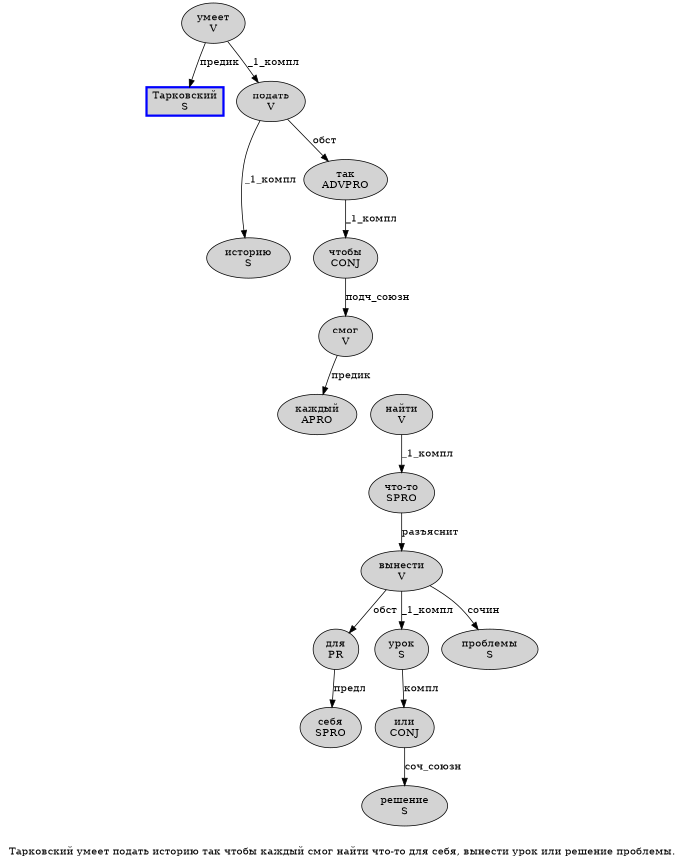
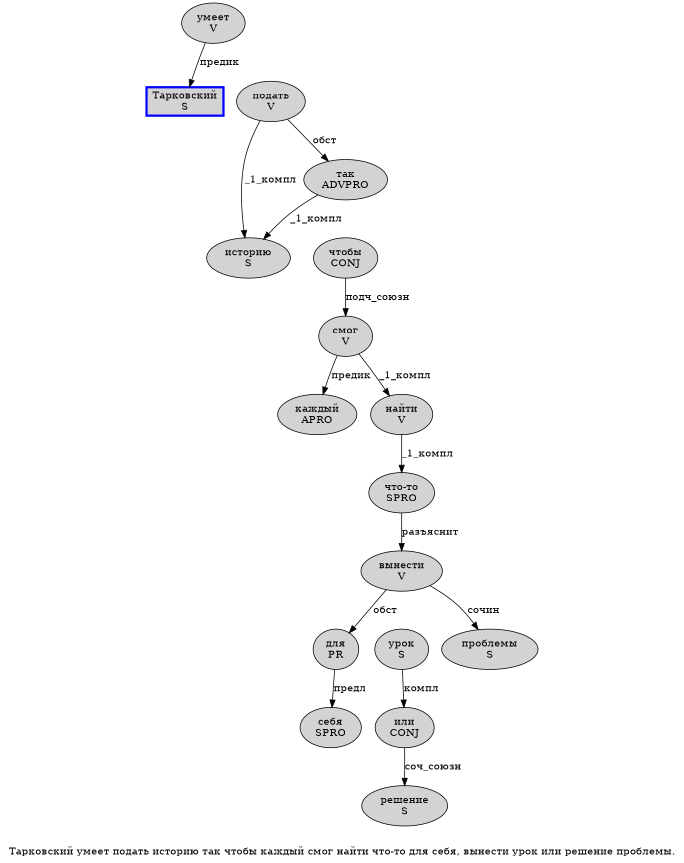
  digraph {
    label="Тарковский умеет подать историю так чтобы каждый смог найти что-то для себя, вынести урок или решение проблемы."
    node [fillcolor=lightgray penwidth=1 shape=ellipse style=filled]
    n1 [color=blue label="Тарковский\nS" penwidth=3 shape=box]
    n2 [label="умеет\nV"]
    n3 [label="подать\nV"]
    n4 [label="историю\nS"]
    n5 [label="так\nADVPRO"]
    n6 [label="чтобы\nCONJ"]
    n7 [label="смог\nV"]
    n8 [label="каждый\nAPRO"]
    n9 [label="найти\nV"]
    n10 [label="что-то\nSPRO"]
    n11 [label="вынести\nV"]
    n12 [label="для\nPR"]
    n13 [label="урок\nS"]
    n14 [label="проблемы\nS"]
    n15 [label="себя\nSPRO"]
    n16 [label="или\nCONJ"]
    n17 [label="решение\nS"]
    n2 -> n1 [label="предик"]
-   n2 -> n3 [label="_1_компл"]
    n3 -> n4 [label="_1_компл"]
    n3 -> n5 [label="обст"]
-   n5 -> n6 [label="_1_компл"]
+   n5 -> n4 [label="_1_компл"]
    n6 -> n7 [label="подч_союзн"]
    n7 -> n8 [label="предик"]
+   n7 -> n9 [label="_1_компл"]
    n9 -> n10 [label="_1_компл"]
    n10 -> n11 [label="разъяснит"]
    n11 -> n12 [label="обст"]
-   n11 -> n13 [label="_1_компл"]
    n11 -> n14 [label="сочин"]
    n12 -> n15 [label="предл"]
    n13 -> n16 [label="компл"]
    n16 -> n17 [label="соч_союзн"]
  }
